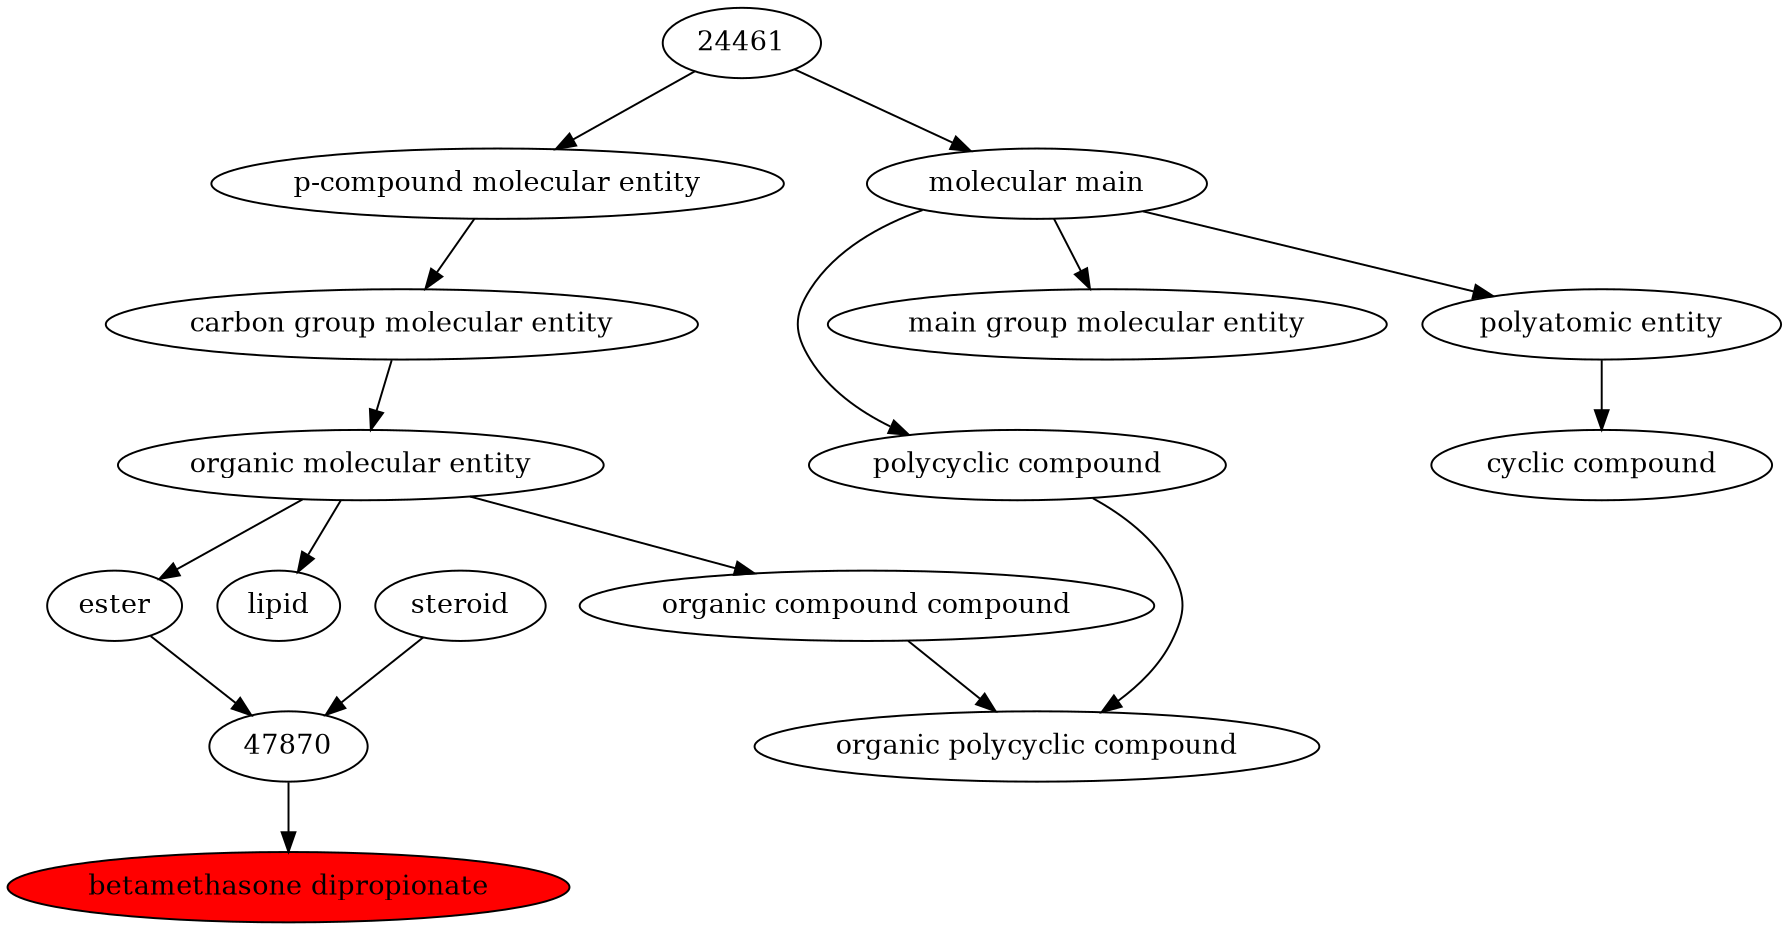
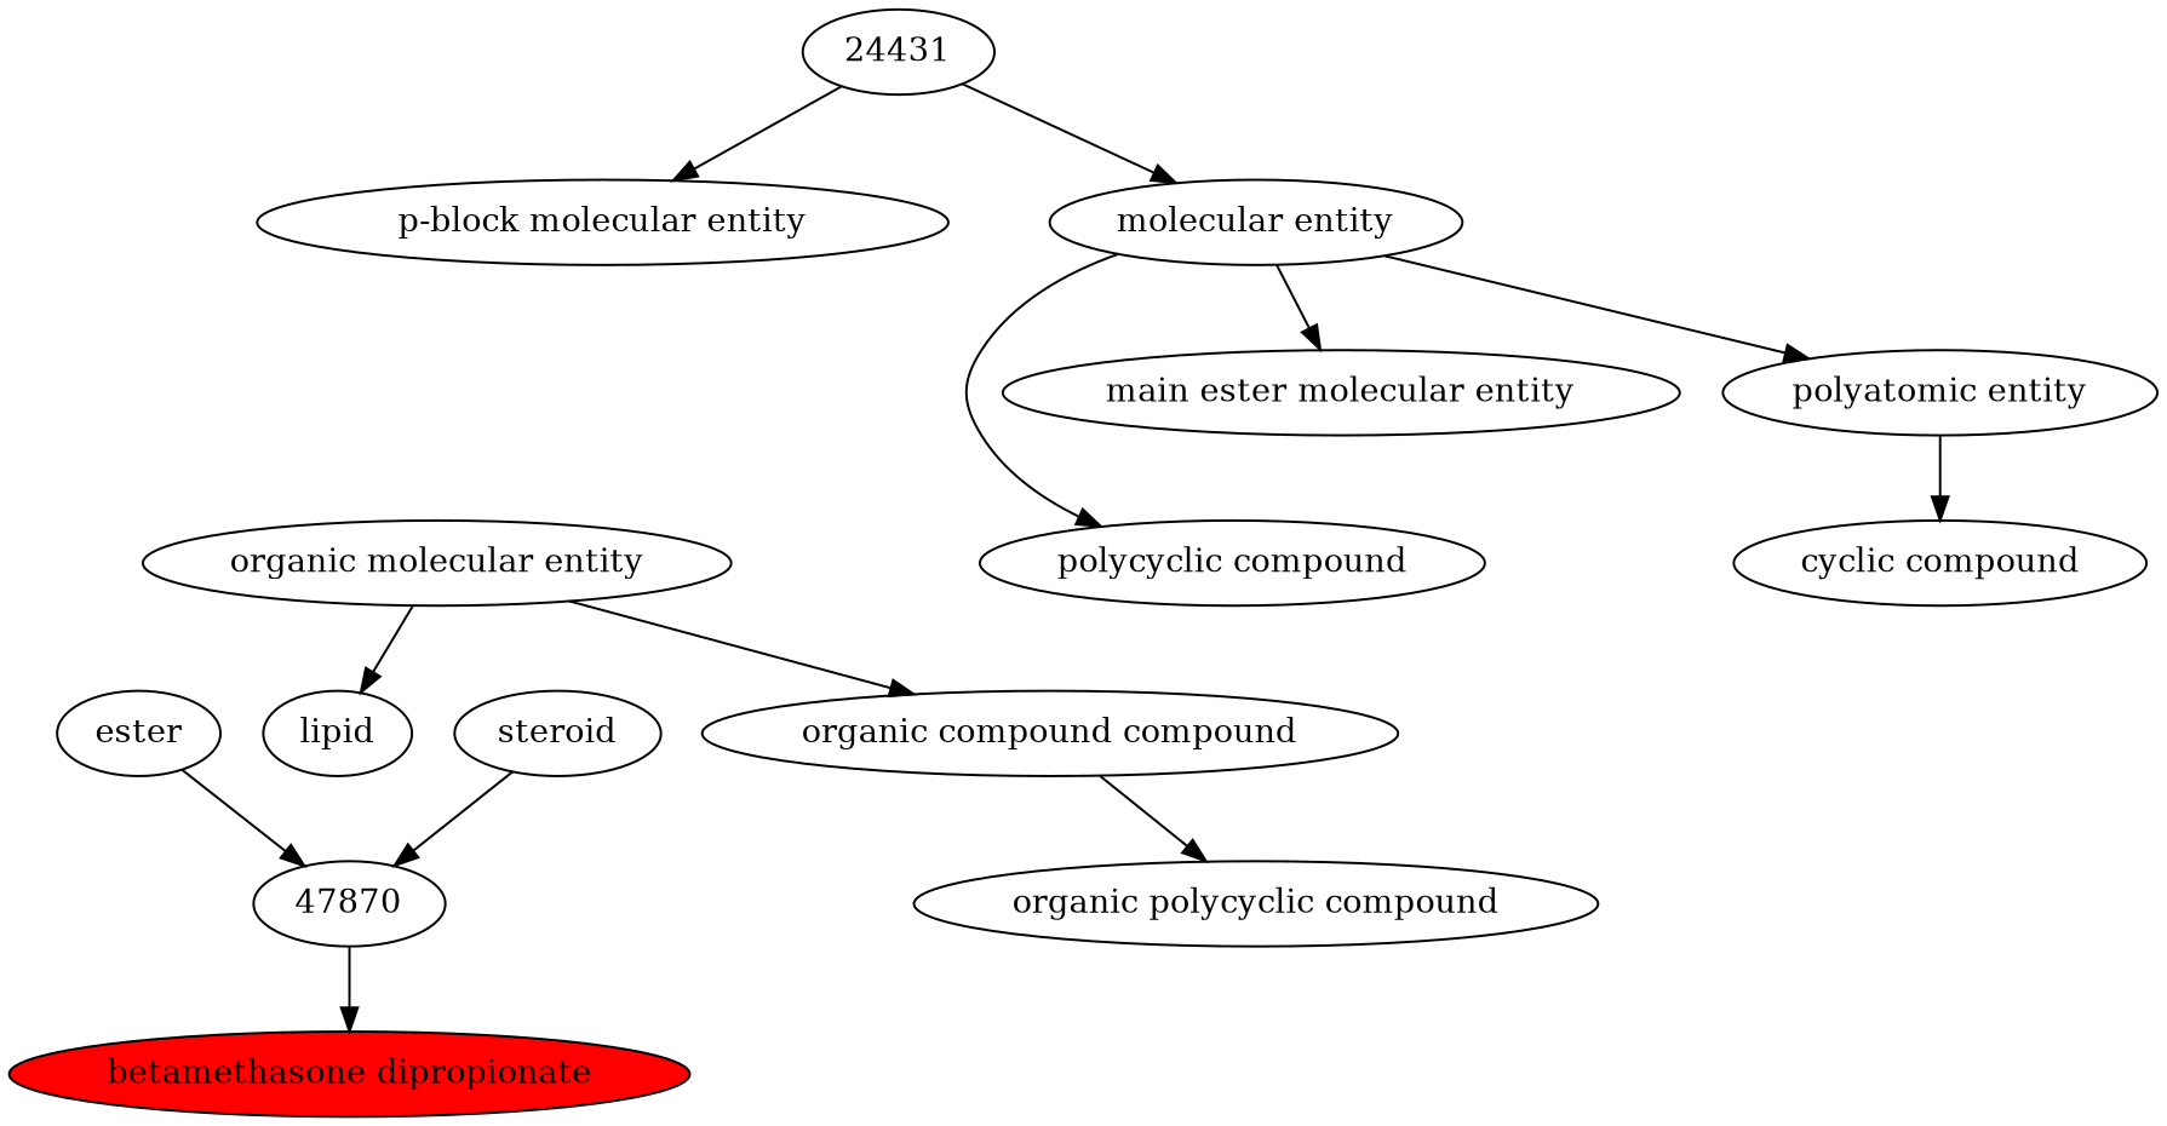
  digraph {
    n1 [fillcolor=red label="betamethasone dipropionate" style=filled]
    n2 [label=47870]
    n3 [label=ester]
    n4 [label=steroid]
    n5 [label="organic molecular entity"]
    n6 [label=lipid]
    n7 [label="organic compound compound"]
    n8 [label="organic polycyclic compound"]
-   n9 [label="carbon group molecular entity"]
    n10 [label="polycyclic compound"]
-   n11 [label="p-compound molecular entity"]
+   n11 [label="p-block molecular entity"]
    n12 [label="cyclic compound"]
-   n13 [label="main group molecular entity"]
+   n13 [label="main ester molecular entity"]
    n14 [label="polyatomic entity"]
-   n15 [label="molecular main"]
-   n16 [label=24461]
+   n15 [label="molecular entity"]
+   n16 [label=24431]
    n2 -> n1
    n3 -> n2
    n4 -> n2
-   n5 -> n3
    n5 -> n6
    n5 -> n7
    n7 -> n8
-   n9 -> n5
-   n10 -> n8
-   n11 -> n9
    n14 -> n12
    n15 -> n10
    n15 -> n13
    n15 -> n14
    n16 -> n11
    n16 -> n15
  }
